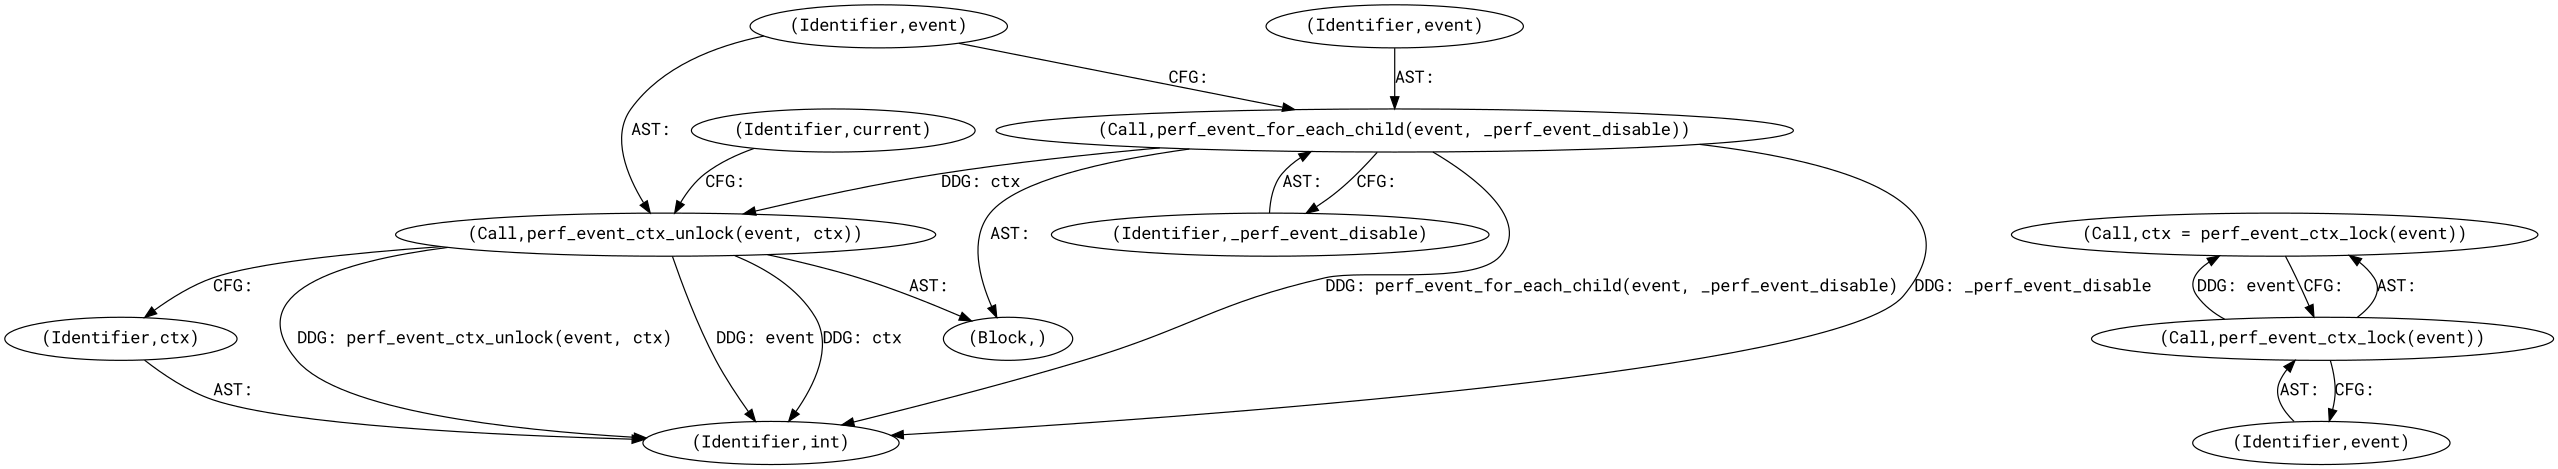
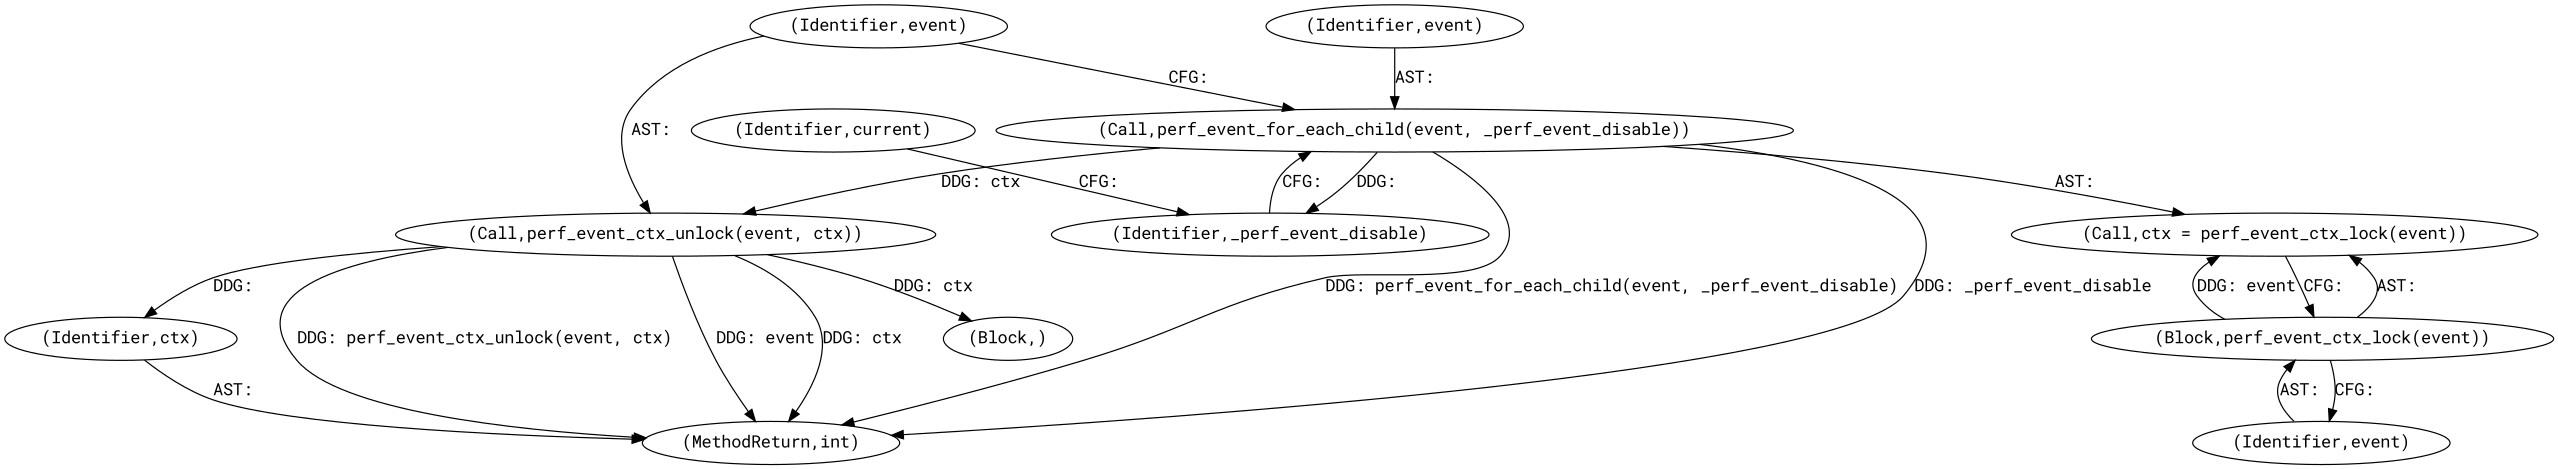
  digraph {
    fontname="Roboto Mono"
    node [fontname="Roboto Mono"]
    edge [fontname="Roboto Mono"]
    n1 [label="(Call,perf_event_for_each_child(event, _perf_event_disable))"]
    n2 [label="(Call,perf_event_ctx_unlock(event, ctx))"]
    n3 [label="(Block,)"]
    n4 [label="(Identifier,_perf_event_disable)"]
-   n5 [label="(Identifier,int)"]
+   n5 [label="(MethodReturn,int)"]
    n6 [label="(Identifier,ctx)"]
-   n7 [label="(Call,perf_event_ctx_lock(event))"]
+   n7 [label="(Block,perf_event_ctx_lock(event))"]
    n8 [label="(Call,ctx = perf_event_ctx_lock(event))"]
    n9 [label="(Identifier,event)"]
    n10 [label="(Identifier,event)"]
    n11 [label="(Identifier,current)"]
    n12 [label="(Identifier,event)"]
    n1 -> n2 [label="DDG: ctx"]
-   n1 -> n3 [label="AST: "]
-   n1 -> n4 [label="CFG: "]
+   n1 -> n8 [label="AST: "]
+   n1 -> n4 [label="DDG: "]
    n1 -> n5 [label="DDG: _perf_event_disable"]
    n1 -> n5 [label="DDG: perf_event_for_each_child(event, _perf_event_disable)"]
-   n2 -> n3 [label="AST: "]
+   n2 -> n3 [label="DDG: ctx"]
    n2 -> n5 [label="DDG: perf_event_ctx_unlock(event, ctx)"]
    n2 -> n5 [label="DDG: event"]
    n2 -> n5 [label="DDG: ctx"]
-   n2 -> n6 [label="CFG: "]
-   n4 -> n1 [label="AST: "]
+   n2 -> n6 [label="DDG: "]
+   n4 -> n1 [label="CFG: "]
    n6 -> n5 [label="AST: "]
    n7 -> n8 [label="AST: "]
    n7 -> n8 [label="DDG: event"]
    n7 -> n9 [label="CFG: "]
    n8 -> n7 [label="CFG: "]
    n9 -> n7 [label="AST: "]
    n10 -> n1 [label="AST: "]
-   n11 -> n2 [label="CFG: "]
+   n11 -> n4 [label="CFG: "]
    n12 -> n1 [label="CFG: "]
    n12 -> n2 [label="AST: "]
  }
